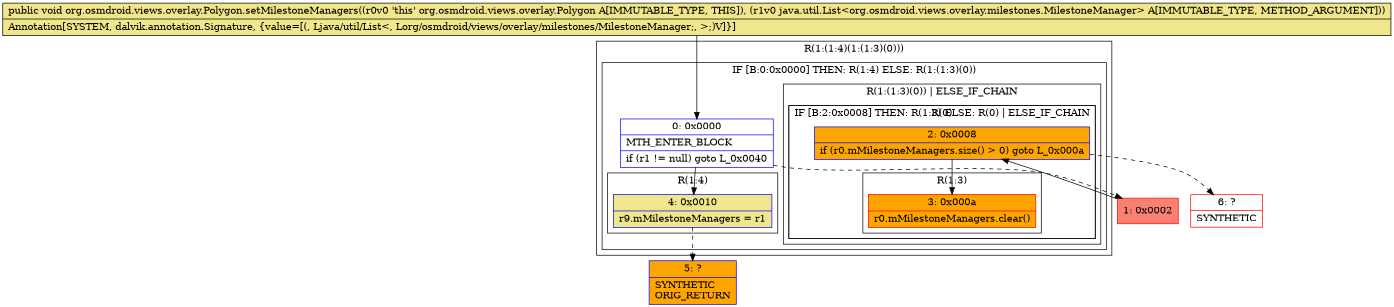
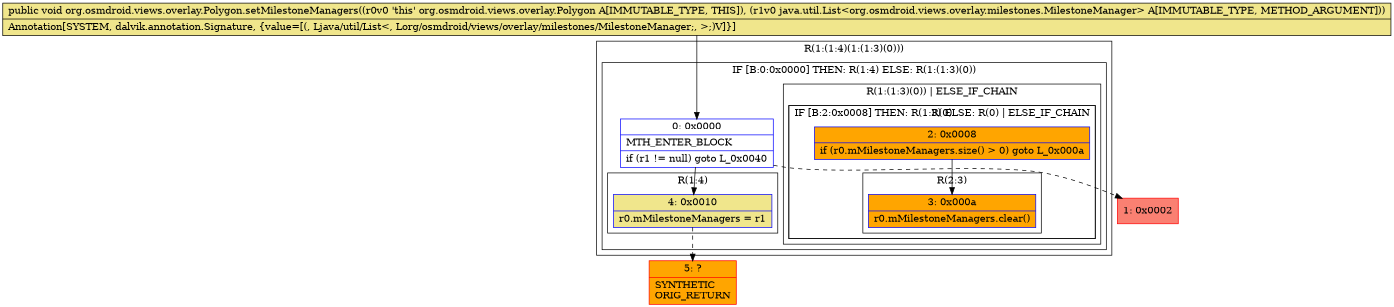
  digraph {
    node [color=blue fillcolor=orange shape=record style=filled]
-   n1 [fillcolor=khaki label="{4\:\ 0x0010|r9.mMilestoneManagers = r1\l}"]
-   n2 [color=red label="{3\:\ 0x000a|r0.mMilestoneManagers.clear()\l}"]
+   n1 [fillcolor=khaki label="{4\:\ 0x0010|r0.mMilestoneManagers = r1\l}"]
+   n2 [label="{3\:\ 0x000a|r0.mMilestoneManagers.clear()\l}"]
    n3 [label="{2\:\ 0x0008|if (r0.mMilestoneManagers.size() \> 0) goto L_0x000a\l}"]
    n4 [fillcolor=white label="{0\:\ 0x0000|MTH_ENTER_BLOCK\l|if (r1 != null) goto L_0x0040\l}"]
-   n5 [label="{5\:\ ?|SYNTHETIC\lORIG_RETURN\l}"]
-   n6 [color=red fillcolor=white label="{6\:\ ?|SYNTHETIC\l}"]
+   n5 [color=red label="{5\:\ ?|SYNTHETIC\lORIG_RETURN\l}"]
    n7 [color=red fillcolor=salmon label="{1\:\ 0x0002}"]
    n8 [fillcolor=khaki label="{public void org.osmdroid.views.overlay.Polygon.setMilestoneManagers((r0v0 'this' org.osmdroid.views.overlay.Polygon A[IMMUTABLE_TYPE, THIS]), (r1v0 java.util.List\<org.osmdroid.views.overlay.milestones.MilestoneManager\> A[IMMUTABLE_TYPE, METHOD_ARGUMENT]))  | Annotation[SYSTEM, dalvik.annotation.Signature, \{value=[(, Ljava\/util\/List\<, Lorg\/osmdroid\/views\/overlay\/milestones\/MilestoneManager;, \>;)V]\}]\l}" color=""]
    subgraph cluster_1 {
      label="R(1:(1:4)(1:(1:3)(0)))"
      subgraph cluster_2 {
        label="IF [B:0:0x0000] THEN: R(1:4) ELSE: R(1:(1:3)(0))"
        n4
        subgraph cluster_3 {
          label="R(1:4)"
          n1
        }
        subgraph cluster_4 {
          label="R(1:(1:3)(0)) | ELSE_IF_CHAIN\l"
          subgraph cluster_5 {
            label="IF [B:2:0x0008] THEN: R(1:3) ELSE: R(0) | ELSE_IF_CHAIN\l"
            n3
            subgraph cluster_6 {
-             label="R(1:3)"
+             label="R(2:3)"
              n2
            }
            subgraph cluster_7 {
              label="R(0)"
            }
          }
        }
      }
    }
    n1 -> n5 [style=dashed]
    n3 -> n2
-   n3 -> n6 [style=dashed]
    n4 -> n1
    n4 -> n7 [style=dashed]
-   n7 -> n3
    n8 -> n4
  }
